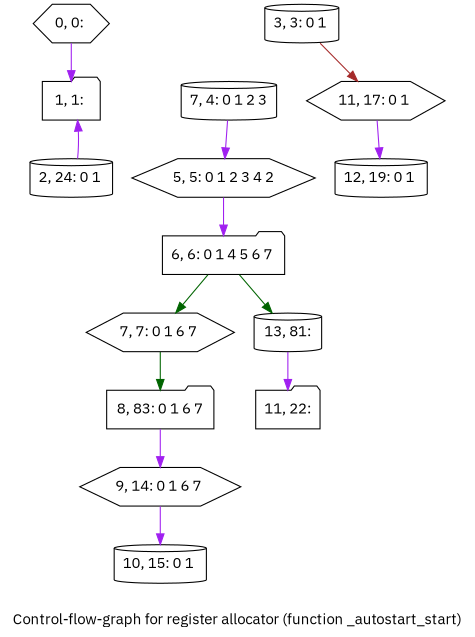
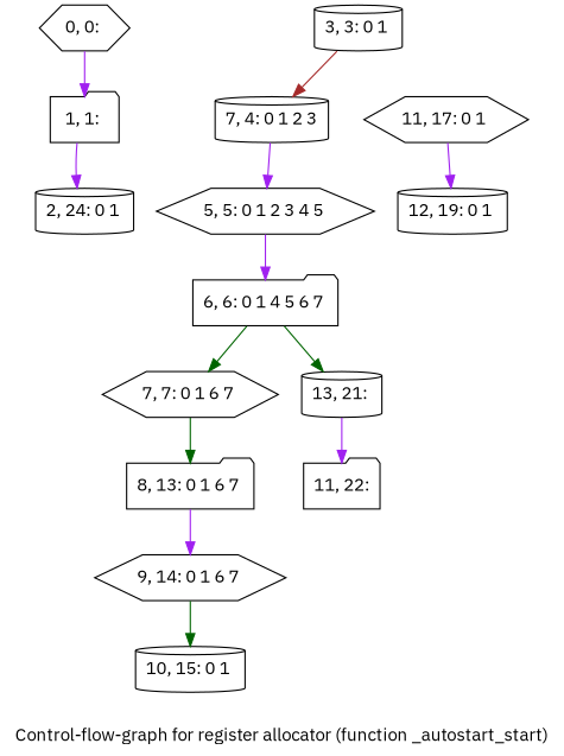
  digraph {
    fontname="IBM Plex Sans"
    label="Control-flow-graph for register allocator (function _autostart_start)"
    node [fontname="IBM Plex Sans" shape=cylinder]
    edge [color=purple fontname="IBM Plex Sans"]
    n1 [label="0, 0: " shape=hexagon]
    n2 [label="1, 1: " shape=folder]
    n3 [label="2, 24: 0 1 "]
    n4 [label="3, 3: 0 1 "]
    n5 [label="7, 4: 0 1 2 3"]
-   n6 [label="5, 5: 0 1 2 3 4 2" shape=hexagon]
+   n6 [label="5, 5: 0 1 2 3 4 5 " shape=hexagon]
    n7 [label="6, 6: 0 1 4 5 6 7 " shape=folder]
    n8 [label="7, 7: 0 1 6 7 " shape=hexagon]
-   n9 [label="13, 81:"]
-   n10 [label="8, 83: 0 1 6 7" shape=folder]
+   n9 [label="13, 21: "]
+   n10 [label="8, 13: 0 1 6 7 " shape=folder]
    n11 [label="9, 14: 0 1 6 7 " shape=hexagon]
    n12 [label="11, 22:" shape=folder]
    n13 [label="10, 15: 0 1 "]
    n14 [label="11, 17: 0 1 " shape=hexagon]
    n15 [label="12, 19: 0 1 "]
    n1 -> n2
-   n3 -> n2
-   n4 -> n14 [color=brown]
+   n2 -> n3
+   n4 -> n5 [color=brown]
    n5 -> n6
    n6 -> n7
    n7 -> n8 [color=darkgreen]
    n7 -> n9 [color=darkgreen]
    n8 -> n10 [color=darkgreen]
    n9 -> n12
    n10 -> n11
-   n11 -> n13
+   n11 -> n13 [color=darkgreen]
    n14 -> n15
  }
